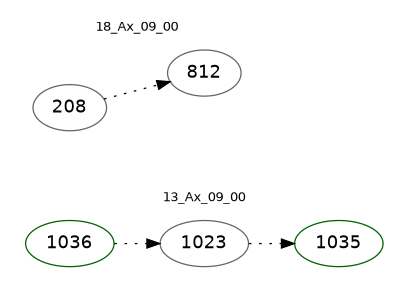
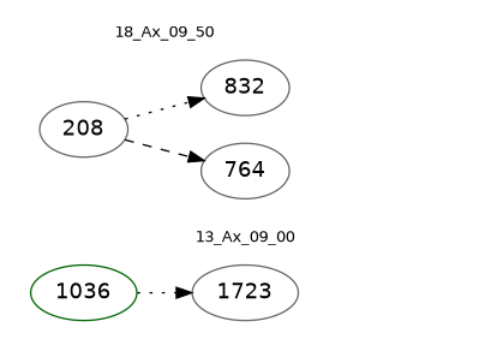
  digraph {
    fontname="DejaVu Sans"
    rankdir=LR
    node [color=gray40 fontname="DejaVu Sans"]
    edge [color=black fontname="DejaVu Sans" style=dotted]
-   n1 [label=1023]
+   n1 [label=1723]
    n2 [color=darkgreen label=1036]
-   n3 [color=darkgreen label=1035]
    n4 [label=208]
-   n6 [label=812]
+   n5 [label=764]
+   n6 [label=832]
    subgraph cluster_1 {
      color=white
      fontsize=10
      label="13_Ax_09_00"
      n1
      n2
-     n3
    }
    subgraph cluster_2 {
      color=white
      fontsize=10
-     label="18_Ax_09_00"
+     label="18_Ax_09_50"
      n4
+     n5
      n6
    }
-   n1 -> n3
    n2 -> n1
+   n4 -> n5 [style=dashed]
    n4 -> n6
  }
